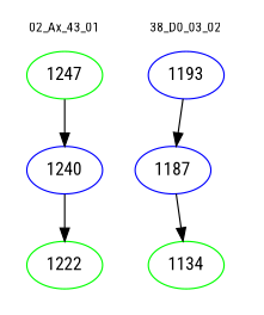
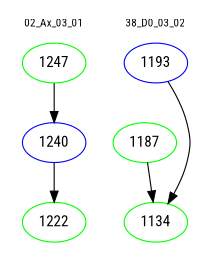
  digraph {
    fontname="Roboto Condensed"
    node [color=green fontname="Roboto Condensed"]
    edge [color=black fontname="Roboto Condensed"]
    n1 [label=1247]
    n2 [color=blue label=1240]
    n3 [label=1222]
    n4 [color=blue label=1193]
-   n5 [color=blue label=1187]
+   n5 [label=1187]
    n6 [label=1134]
    subgraph cluster_1 {
      color=white
      fontsize=10
-     label="02_Ax_43_01"
+     label="02_Ax_03_01"
      n1
      n2
      n3
    }
    subgraph cluster_2 {
      color=white
      fontsize=10
      label="38_D0_03_02"
      n4
      n5
      n6
    }
    n1 -> n2
    n2 -> n3
-   n4 -> n5
+   n4 -> n6
    n5 -> n6
  }
